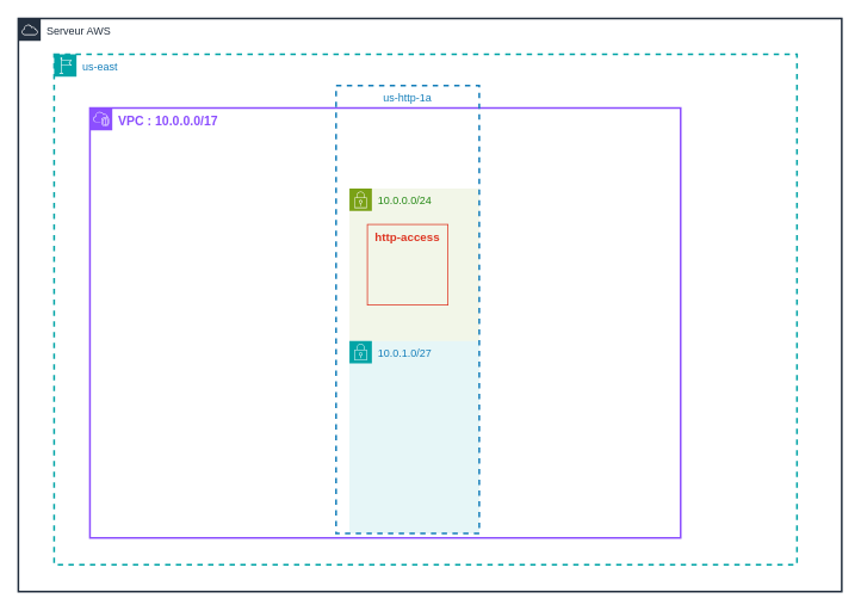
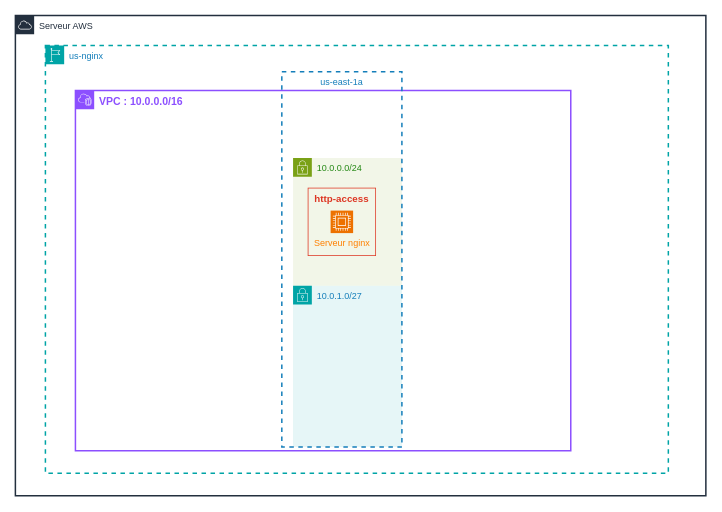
  <mxCell id="0" />
  <mxCell id="1" parent="0" />
  <mxCell id="2" value="Serveur AWS" style="points=[[0,0],[0.25,0],[0.5,0],[0.75,0],[1,0],[1,0.25],[1,0.5],[1,0.75],[1,1],[0.75,1],[0.5,1],[0.25,1],[0,1],[0,0.75],[0,0.5],[0,0.25]];outlineConnect=0;gradientColor=none;html=1;whiteSpace=wrap;fontSize=12;fontStyle=0;container=1;pointerEvents=0;collapsible=0;recursiveResize=0;shape=mxgraph.aws4.group;grIcon=mxgraph.aws4.group_aws_cloud;strokeColor=#232F3E;fillColor=none;verticalAlign=top;align=left;spacingLeft=30;fontColor=#232F3E;dashed=0;strokeWidth=2;" vertex="1" parent="1"><mxGeometry x="20" y="20" width="920" height="640" as="geometry" /></mxCell>
- <mxCell id="3" value="us-east" style="points=[[0,0],[0.25,0],[0.5,0],[0.75,0],[1,0],[1,0.25],[1,0.5],[1,0.75],[1,1],[0.75,1],[0.5,1],[0.25,1],[0,1],[0,0.75],[0,0.5],[0,0.25]];outlineConnect=0;gradientColor=none;html=1;whiteSpace=wrap;fontSize=12;fontStyle=0;container=1;pointerEvents=0;collapsible=0;recursiveResize=0;shape=mxgraph.aws4.group;grIcon=mxgraph.aws4.group_region;strokeColor=#00A4A6;fillColor=none;verticalAlign=top;align=left;spacingLeft=30;fontColor=#147EBA;dashed=1;strokeWidth=2;" vertex="1" parent="2"><mxGeometry x="40" y="40" width="830" height="570" as="geometry" /></mxCell>
- <mxCell id="4" value="&lt;b style=&quot;color: rgb(140, 79, 255); font-size: 14px;&quot;&gt;VPC : 10.0.0.0/17&lt;/b&gt;" style="points=[[0,0],[0.25,0],[0.5,0],[0.75,0],[1,0],[1,0.25],[1,0.5],[1,0.75],[1,1],[0.75,1],[0.5,1],[0.25,1],[0,1],[0,0.75],[0,0.5],[0,0.25]];outlineConnect=0;gradientColor=none;html=1;whiteSpace=wrap;fontSize=12;fontStyle=0;container=1;pointerEvents=0;collapsible=0;recursiveResize=0;shape=mxgraph.aws4.group;grIcon=mxgraph.aws4.group_vpc2;strokeColor=#8C4FFF;fillColor=none;verticalAlign=top;align=left;spacingLeft=30;fontColor=#AAB7B8;dashed=0;strokeWidth=2;" vertex="1" parent="3"><mxGeometry x="40" y="60" width="660" height="480" as="geometry" /></mxCell>
+ <mxCell id="3" value="us-nginx" style="points=[[0,0],[0.25,0],[0.5,0],[0.75,0],[1,0],[1,0.25],[1,0.5],[1,0.75],[1,1],[0.75,1],[0.5,1],[0.25,1],[0,1],[0,0.75],[0,0.5],[0,0.25]];outlineConnect=0;gradientColor=none;html=1;whiteSpace=wrap;fontSize=12;fontStyle=0;container=1;pointerEvents=0;collapsible=0;recursiveResize=0;shape=mxgraph.aws4.group;grIcon=mxgraph.aws4.group_region;strokeColor=#00A4A6;fillColor=none;verticalAlign=top;align=left;spacingLeft=30;fontColor=#147EBA;dashed=1;strokeWidth=2;" vertex="1" parent="2"><mxGeometry x="40" y="40" width="830" height="570" as="geometry" /></mxCell>
+ <mxCell id="4" value="&lt;b style=&quot;color: rgb(140, 79, 255); font-size: 14px;&quot;&gt;VPC : 10.0.0.0/16&lt;/b&gt;" style="points=[[0,0],[0.25,0],[0.5,0],[0.75,0],[1,0],[1,0.25],[1,0.5],[1,0.75],[1,1],[0.75,1],[0.5,1],[0.25,1],[0,1],[0,0.75],[0,0.5],[0,0.25]];outlineConnect=0;gradientColor=none;html=1;whiteSpace=wrap;fontSize=12;fontStyle=0;container=1;pointerEvents=0;collapsible=0;recursiveResize=0;shape=mxgraph.aws4.group;grIcon=mxgraph.aws4.group_vpc2;strokeColor=#8C4FFF;fillColor=none;verticalAlign=top;align=left;spacingLeft=30;fontColor=#AAB7B8;dashed=0;strokeWidth=2;" vertex="1" parent="3"><mxGeometry x="40" y="60" width="660" height="480" as="geometry" /></mxCell>
  <mxCell id="5" value="10.0.0.0/24" style="points=[[0,0],[0.25,0],[0.5,0],[0.75,0],[1,0],[1,0.25],[1,0.5],[1,0.75],[1,1],[0.75,1],[0.5,1],[0.25,1],[0,1],[0,0.75],[0,0.5],[0,0.25]];outlineConnect=0;gradientColor=none;html=1;whiteSpace=wrap;fontSize=12;fontStyle=0;container=1;pointerEvents=0;collapsible=0;recursiveResize=0;shape=mxgraph.aws4.group;grIcon=mxgraph.aws4.group_security_group;grStroke=0;strokeColor=#7AA116;fillColor=#F2F6E8;verticalAlign=top;align=left;spacingLeft=30;fontColor=#248814;dashed=0;strokeWidth=2;" vertex="1" parent="4"><mxGeometry x="290" y="90" width="145" height="380" as="geometry" /></mxCell>
  <mxCell id="6" value="&lt;b&gt;&lt;font style=&quot;font-size: 13px;&quot;&gt;http-access&lt;/font&gt;&lt;/b&gt;" style="fillColor=none;strokeColor=#DD3522;verticalAlign=top;fontStyle=0;fontColor=#DD3522;whiteSpace=wrap;html=1;" vertex="1" parent="5"><mxGeometry x="20" y="40" width="90" height="90" as="geometry" /></mxCell>
+ <mxCell id="7" value="&lt;font style=&quot;color: rgb(255, 128, 0);&quot;&gt;Serveur nginx&lt;/font&gt;" style="sketch=0;points=[[0,0,0],[0.25,0,0],[0.5,0,0],[0.75,0,0],[1,0,0],[0,1,0],[0.25,1,0],[0.5,1,0],[0.75,1,0],[1,1,0],[0,0.25,0],[0,0.5,0],[0,0.75,0],[1,0.25,0],[1,0.5,0],[1,0.75,0]];outlineConnect=0;fontColor=#232F3E;fillColor=#ED7100;strokeColor=#ffffff;dashed=0;verticalLabelPosition=bottom;verticalAlign=top;align=center;html=1;fontSize=12;fontStyle=0;aspect=fixed;shape=mxgraph.aws4.resourceIcon;resIcon=mxgraph.aws4.compute;" vertex="1" parent="5"><mxGeometry x="50" y="70" width="30" height="30" as="geometry" /></mxCell>
  <mxCell id="8" value="10.0.1.0/27" style="points=[[0,0],[0.25,0],[0.5,0],[0.75,0],[1,0],[1,0.25],[1,0.5],[1,0.75],[1,1],[0.75,1],[0.5,1],[0.25,1],[0,1],[0,0.75],[0,0.5],[0,0.25]];outlineConnect=0;gradientColor=none;html=1;whiteSpace=wrap;fontSize=12;fontStyle=0;container=1;pointerEvents=0;collapsible=0;recursiveResize=0;shape=mxgraph.aws4.group;grIcon=mxgraph.aws4.group_security_group;grStroke=0;strokeColor=#00A4A6;fillColor=#E6F6F7;verticalAlign=top;align=left;spacingLeft=30;fontColor=#147EBA;dashed=0;" vertex="1" parent="4"><mxGeometry x="290" y="260" width="145" height="215" as="geometry" /></mxCell>
- <mxCell id="9" value="us-http-1a" style="fillColor=none;strokeColor=#147EBA;dashed=1;verticalAlign=top;fontStyle=0;fontColor=#147EBA;whiteSpace=wrap;html=1;strokeWidth=2;" vertex="1" parent="8"><mxGeometry x="-15" y="-285" width="160" height="500" as="geometry" /></mxCell>
+ <mxCell id="9" value="us-east-1a" style="fillColor=none;strokeColor=#147EBA;dashed=1;verticalAlign=top;fontStyle=0;fontColor=#147EBA;whiteSpace=wrap;html=1;strokeWidth=2;" vertex="1" parent="8"><mxGeometry x="-15" y="-285" width="160" height="500" as="geometry" /></mxCell>
